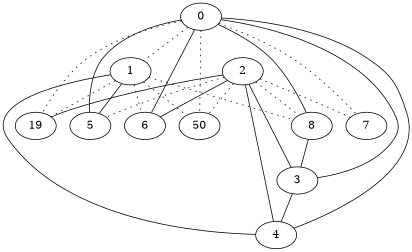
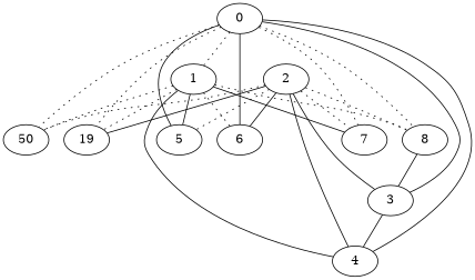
  graph {
    n1 [label=0]
    n2 [label=1]
    n3 [label=3]
    n4 [label=4]
    n5 [label=5]
    n6 [label=6]
    n7 [label=7]
    n8 [label=8]
    n9 [label=50]
    n10 [label=19]
    n11 [label=2]
    n1 -- n2 [style=dotted]
    n1 -- n3
    n1 -- n4
    n1 -- n5
    n1 -- n6
    n1 -- n7 [style=dotted]
-   n1 -- n8
+   n1 -- n8 [style=dotted]
    n1 -- n9 [style=dotted]
    n1 -- n10 [style=dotted]
    n2 -- n4
    n2 -- n5
    n2 -- n6 [style=dotted]
+   n2 -- n7
    n2 -- n8 [style=dotted]
    n2 -- n9 [style=dotted]
    n2 -- n10 [style=dotted]
    n3 -- n4
    n8 -- n3
    n11 -- n3
    n11 -- n4
    n11 -- n5 [style=dotted]
    n11 -- n6
    n11 -- n7 [style=dotted]
    n11 -- n8 [style=dotted]
    n11 -- n9 [style=dotted]
    n11 -- n10
  }
